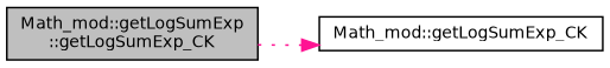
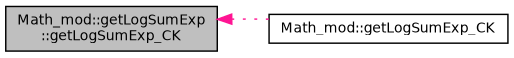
  digraph {
    rankdir=LR
    node [color=black fontname=Helvetica fontsize=10 shape=record style=filled]
    n1 [fillcolor=grey75 fontcolor=black height=0.2 label="Math_mod::getLogSumExp\l::getLogSumExp_CK" width=0.4]
    n2 [fillcolor=white height=0.2 label="Math_mod::getLogSumExp_CK" width=0.4]
-   n1 -> n2 [color=deeppink fontname=Helvetica fontsize=10 labelfontname=Helvetica labelfontsize=10 style=dotted]
+   n2 -> n1 [color=deeppink fontname=Helvetica fontsize=10 labelfontname=Helvetica labelfontsize=10 style=dotted]
  }
